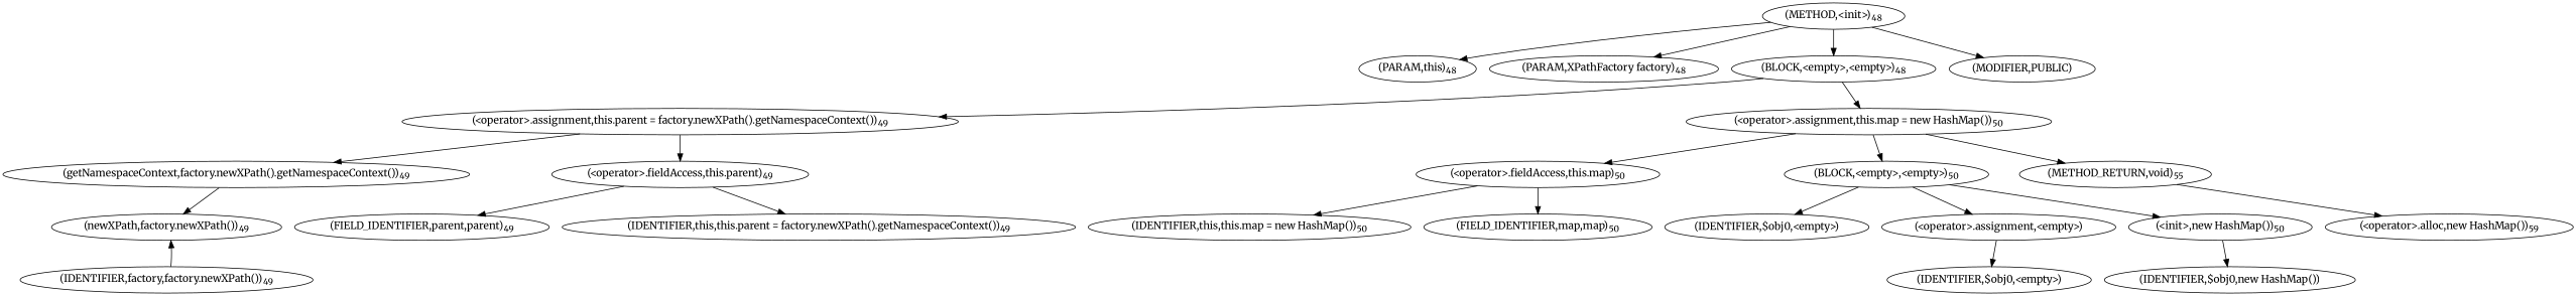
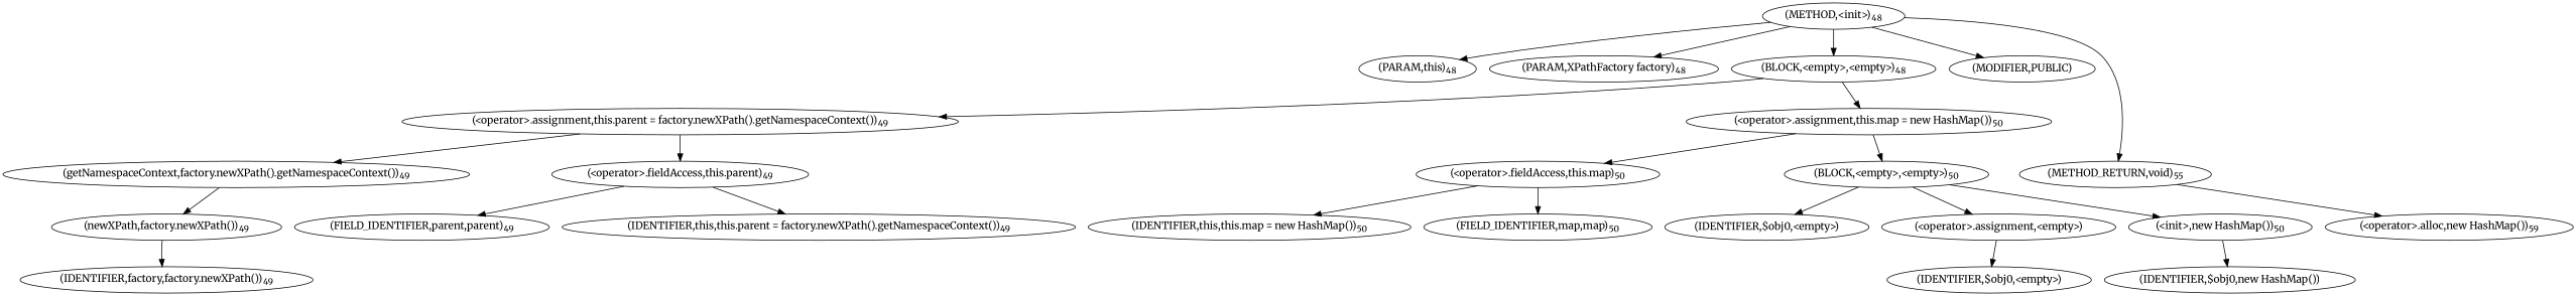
  digraph {
    fontname=Merriweather
    node [fontname=Merriweather]
    edge [fontname=Merriweather]
    n1 [label=<(METHOD,&lt;init&gt;)<SUB>48</SUB>>]
    n2 [label=<(PARAM,this)<SUB>48</SUB>>]
    n3 [label=<(PARAM,XPathFactory factory)<SUB>48</SUB>>]
    n4 [label=<(BLOCK,&lt;empty&gt;,&lt;empty&gt;)<SUB>48</SUB>>]
    n5 [label=<(MODIFIER,PUBLIC)>]
    n6 [label=<(METHOD_RETURN,void)<SUB>55</SUB>>]
    n7 [label=<(&lt;operator&gt;.assignment,this.parent = factory.newXPath().getNamespaceContext())<SUB>49</SUB>>]
    n8 [label=<(&lt;operator&gt;.assignment,this.map = new HashMap())<SUB>50</SUB>>]
    n9 [label=<(&lt;operator&gt;.alloc,new HashMap())<SUB>59</SUB>>]
    n10 [label=<(&lt;operator&gt;.fieldAccess,this.parent)<SUB>49</SUB>>]
    n11 [label=<(getNamespaceContext,factory.newXPath().getNamespaceContext())<SUB>49</SUB>>]
    n12 [label=<(&lt;operator&gt;.fieldAccess,this.map)<SUB>50</SUB>>]
    n13 [label=<(BLOCK,&lt;empty&gt;,&lt;empty&gt;)<SUB>50</SUB>>]
    n14 [label=<(IDENTIFIER,this,this.parent = factory.newXPath().getNamespaceContext())<SUB>49</SUB>>]
    n15 [label=<(FIELD_IDENTIFIER,parent,parent)<SUB>49</SUB>>]
    n16 [label=<(newXPath,factory.newXPath())<SUB>49</SUB>>]
    n17 [label=<(IDENTIFIER,factory,factory.newXPath())<SUB>49</SUB>>]
    n18 [label=<(IDENTIFIER,this,this.map = new HashMap())<SUB>50</SUB>>]
    n19 [label=<(FIELD_IDENTIFIER,map,map)<SUB>50</SUB>>]
    n20 [label=<(&lt;operator&gt;.assignment,&lt;empty&gt;)>]
    n21 [label=<(&lt;init&gt;,new HashMap())<SUB>50</SUB>>]
    n22 [label=<(IDENTIFIER,$obj0,&lt;empty&gt;)>]
    n23 [label=<(IDENTIFIER,$obj0,&lt;empty&gt;)>]
    n24 [label=<(IDENTIFIER,$obj0,new HashMap())>]
    n1 -> n2
    n1 -> n3
    n1 -> n4
    n1 -> n5
-   n8 -> n6
+   n1 -> n6
    n4 -> n7
    n4 -> n8
    n6 -> n9
    n7 -> n10
    n7 -> n11
    n8 -> n12
    n8 -> n13
    n10 -> n14
    n10 -> n15
    n11 -> n16
    n12 -> n18
    n12 -> n19
    n13 -> n20
    n13 -> n21
    n13 -> n22
-   n17 -> n16
+   n16 -> n17
    n20 -> n23
    n21 -> n24
  }
